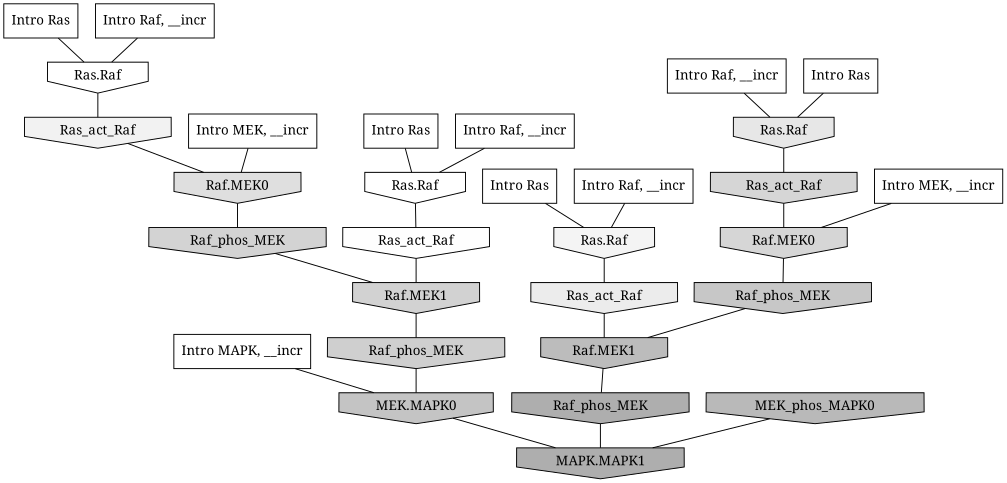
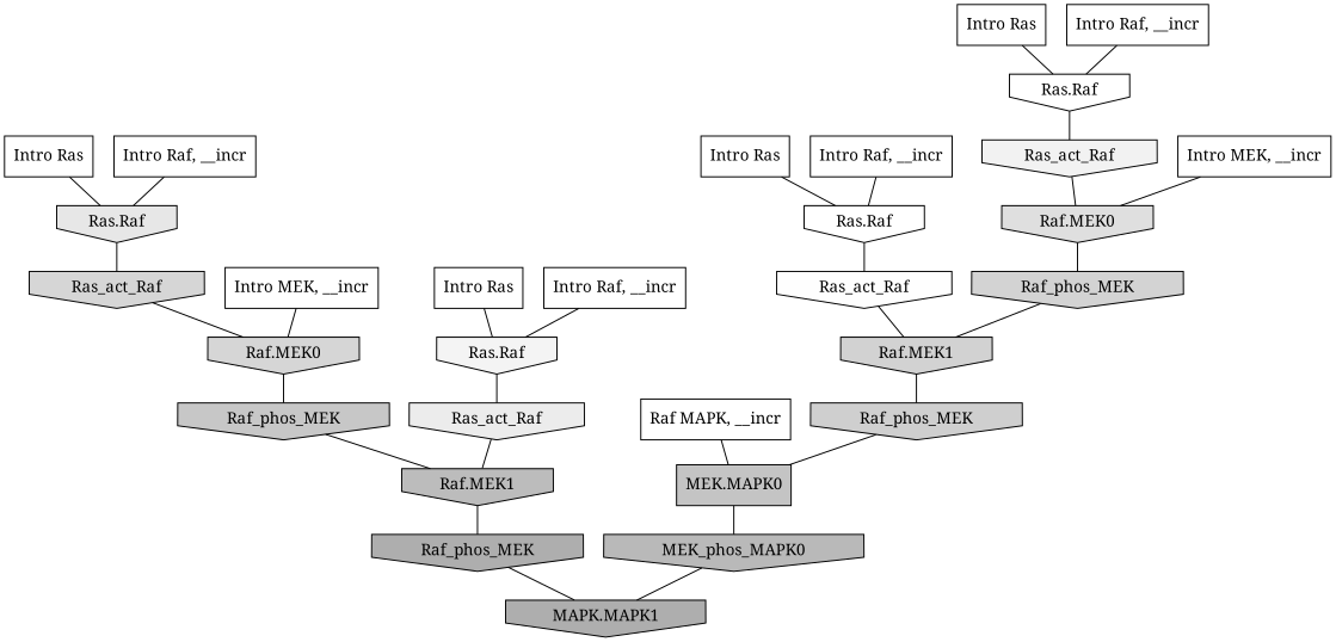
  digraph {
    fontname="Noto Serif"
    rankdir=TB
    ranksep=0.30
    node [fillcolor="0.000 0.000 1.000" fontname="Noto Serif" shape=invhouse style=filled]
    edge [color="0.000 0.000 0.000" dir=none fontname="Noto Serif"]
    n1 [label="Intro Ras" shape=rectangle]
    n2 [fillcolor="0.000 0.000 0.903" label="Ras.Raf"]
    n3 [fillcolor="0.000 0.000 0.838" label=Ras_act_Raf]
    n4 [label="Intro Ras" shape=rectangle]
    n5 [label="Ras.Raf"]
    n6 [fillcolor="0.000 0.000 0.996" label=Ras_act_Raf]
    n7 [label="Intro Ras" shape=rectangle]
    n8 [fillcolor="0.000 0.000 0.956" label="Ras.Raf"]
    n9 [fillcolor="0.000 0.000 0.922" label=Ras_act_Raf]
    n10 [label="Intro Ras" shape=rectangle]
    n11 [label="Ras.Raf"]
    n12 [fillcolor="0.000 0.000 0.948" label=Ras_act_Raf]
    n13 [label="Intro Raf, __incr" shape=rectangle]
    n14 [label="Intro Raf, __incr" shape=rectangle]
    n15 [label="Intro Raf, __incr" shape=rectangle]
    n16 [label="Intro Raf, __incr" shape=rectangle]
    n17 [label="Intro MEK, __incr" shape=rectangle]
    n18 [fillcolor="0.000 0.000 0.838" label="Raf.MEK0"]
    n19 [fillcolor="0.000 0.000 0.779" label=Raf_phos_MEK]
    n20 [label="Intro MEK, __incr" shape=rectangle]
    n21 [fillcolor="0.000 0.000 0.873" label="Raf.MEK0"]
    n22 [fillcolor="0.000 0.000 0.826" label=Raf_phos_MEK]
-   n23 [label="Intro MAPK, __incr" shape=rectangle]
-   n24 [fillcolor="0.000 0.000 0.768" label="MEK.MAPK0"]
+   n23 [label="Raf MAPK, __incr" shape=rectangle]
+   n24 [fillcolor="0.000 0.000 0.768" label="MEK.MAPK0" shape=box]
    n25 [fillcolor="0.000 0.000 0.726" label=MEK_phos_MAPK0]
    n26 [fillcolor="0.000 0.000 0.822" label="Raf.MEK1"]
    n27 [fillcolor="0.000 0.000 0.810" label=Raf_phos_MEK]
    n28 [fillcolor="0.000 0.000 0.737" label="Raf.MEK1"]
    n29 [fillcolor="0.000 0.000 0.680" label=Raf_phos_MEK]
    n30 [fillcolor="0.000 0.000 0.680" label="MAPK.MAPK1"]
    n1 -> n2
    n2 -> n3
    n3 -> n18
    n4 -> n5
    n5 -> n6
    n6 -> n26
    n7 -> n8
    n8 -> n9
    n9 -> n28
    n10 -> n11
    n11 -> n12
    n12 -> n21
    n13 -> n11
    n14 -> n5
    n15 -> n2
    n16 -> n8
    n17 -> n18
    n18 -> n19
    n19 -> n28
    n20 -> n21
    n21 -> n22
    n22 -> n26
    n23 -> n24
-   n24 -> n30
+   n24 -> n25
    n25 -> n30
    n26 -> n27
    n27 -> n24
    n28 -> n29
    n29 -> n30
  }
